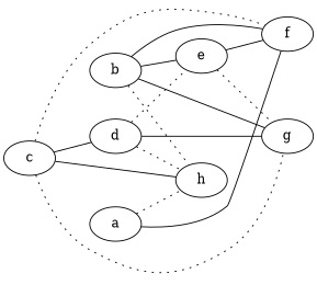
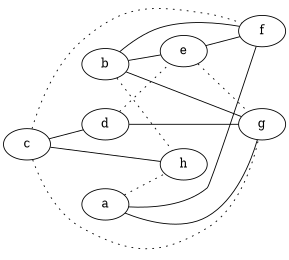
  graph {
    rankdir=LR
    a
    f
    g
    h
    b
    e
    c
    d
    a -- f
+   a -- g
    a -- h [style=dotted]
    b -- f
    b -- g
    b -- h [style=dotted]
    b -- e
    e -- f
    e -- g [style=dotted]
    c -- f [style=dotted]
    c -- g [style=dotted]
    c -- h
    c -- d
    d -- g
-   d -- h [style=dotted]
    d -- e [style=dotted]
  }
